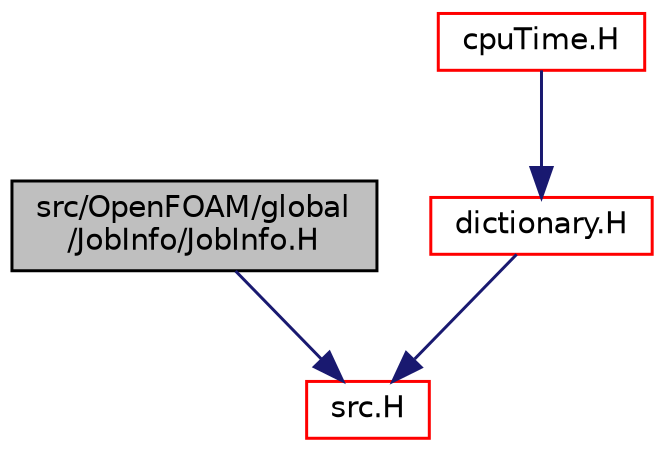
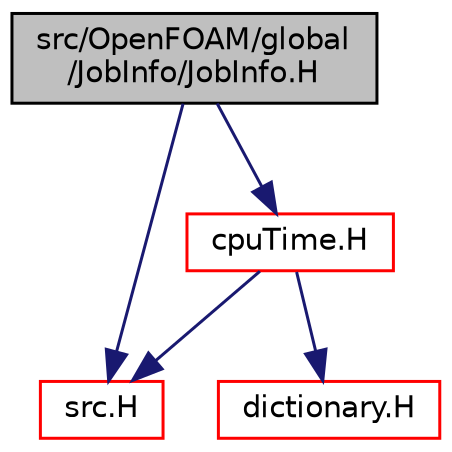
  digraph {
    node [color=red fontname=Helvetica fontsize=10 shape=record]
    edge [color=midnightblue fontname=Helvetica fontsize=10 labelfontname=Helvetica labelfontsize=10 style=solid]
    n1 [color=black fillcolor=grey75 fontcolor=black height=0.2 label="src/OpenFOAM/global\l/JobInfo/JobInfo.H" style=filled width=0.4]
    n2 [height=0.2 label="src.H" width=0.4]
    n3 [height=0.2 label="cpuTime.H" width=0.4]
    n4 [height=0.2 label="dictionary.H" width=0.4]
    n1 -> n2
+   n1 -> n3
    n3 -> n4
-   n4 -> n2
+   n3 -> n2
  }
